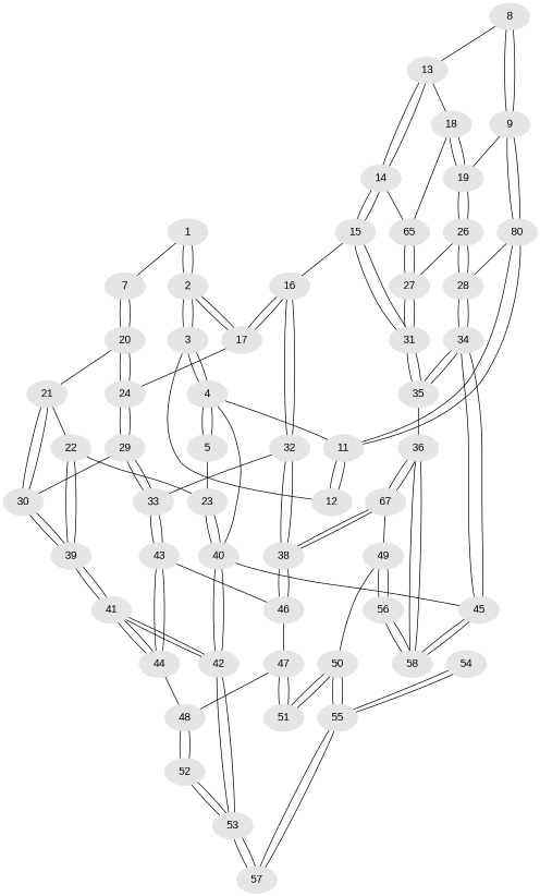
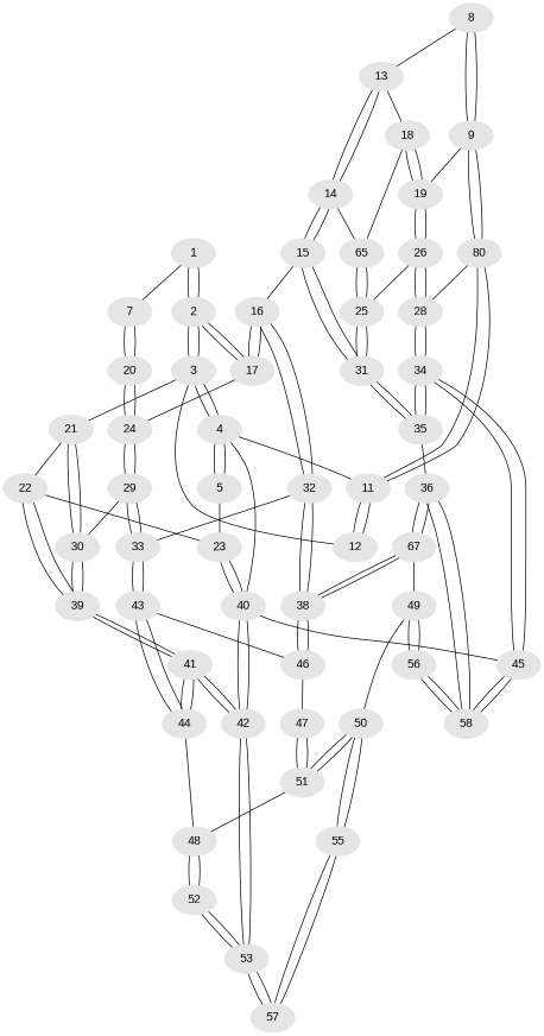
  graph {
    fontname="Liberation Sans"
    node [color=gray90 fontname="Liberation Sans" style=filled]
    edge [fontname="Liberation Sans"]
    1
    2
    7
    3
    17
    20
    4
    12
    24
    5
    11
    40
    23
    45
    42
    21
    8
    9
    13
    n20 [label=80]
    19
    14
    18
    28
    26
    34
    58
    15
    n29 [label=65]
    16
    31
-   27
+   27 [label=25]
    32
    35
    33
    38
    29
    22
    30
    39
    41
    43
    36
    46
    44
    n46 [label=67]
    49
    50
    56
    47
    53
    48
    57
    52
    51
    55
-   54
    1 -- 2
    1 -- 2
    1 -- 7
    2 -- 3
    2 -- 3
    2 -- 17
    2 -- 17
    7 -- 20
    7 -- 20
    3 -- 4
    3 -- 4
    3 -- 12
    17 -- 24
    20 -- 24
    20 -- 24
-   20 -- 21
+   3 -- 21
    4 -- 5
    4 -- 5
    4 -- 11
    4 -- 40
    24 -- 29
    24 -- 29
    5 -- 23
    11 -- 12
    11 -- 12
    40 -- 45
    40 -- 42
    40 -- 42
    23 -- 40
    23 -- 40
    45 -- 58
    45 -- 58
    42 -- 53
    42 -- 53
    21 -- 22
    21 -- 30
    21 -- 30
    8 -- 9
    8 -- 9
    8 -- 13
    9 -- n20
    9 -- n20
    9 -- 19
    13 -- 14
    13 -- 14
    13 -- 18
    n20 -- 11
    n20 -- 11
    n20 -- 28
    19 -- 26
    19 -- 26
    14 -- 15
    14 -- 15
    14 -- n29
    18 -- 19
    18 -- 19
    18 -- n29
    28 -- 34
    28 -- 34
    26 -- 28
    26 -- 28
    26 -- 27
    34 -- 45
    34 -- 45
    34 -- 35
    34 -- 35
    15 -- 16
    15 -- 31
    15 -- 31
    n29 -- 27
    n29 -- 27
    16 -- 17
    16 -- 17
    16 -- 32
    16 -- 32
    31 -- 35
    31 -- 35
    27 -- 31
    27 -- 31
    32 -- 33
    32 -- 38
    32 -- 38
    35 -- 36
    33 -- 43
    33 -- 43
    38 -- 46
    38 -- 46
    29 -- 33
    29 -- 33
    29 -- 30
    22 -- 23
    22 -- 39
    22 -- 39
    30 -- 39
    30 -- 39
    39 -- 41
    39 -- 41
    41 -- 42
    41 -- 42
    41 -- 44
    41 -- 44
    43 -- 46
    43 -- 44
    43 -- 44
    36 -- 58
    36 -- 58
    36 -- n46
    36 -- n46
    46 -- 47
    44 -- 48
    n46 -- 38
    n46 -- 38
    n46 -- 49
    49 -- 50
    49 -- 56
    49 -- 56
    50 -- 51
    50 -- 51
    50 -- 55
    50 -- 55
    56 -- 58
    56 -- 58
-   47 -- 48
+   51 -- 48
    47 -- 51
    47 -- 51
    53 -- 57
    53 -- 57
    48 -- 52
    48 -- 52
    52 -- 53
    52 -- 53
    55 -- 57
    55 -- 57
-   54 -- 55
-   54 -- 55
  }
